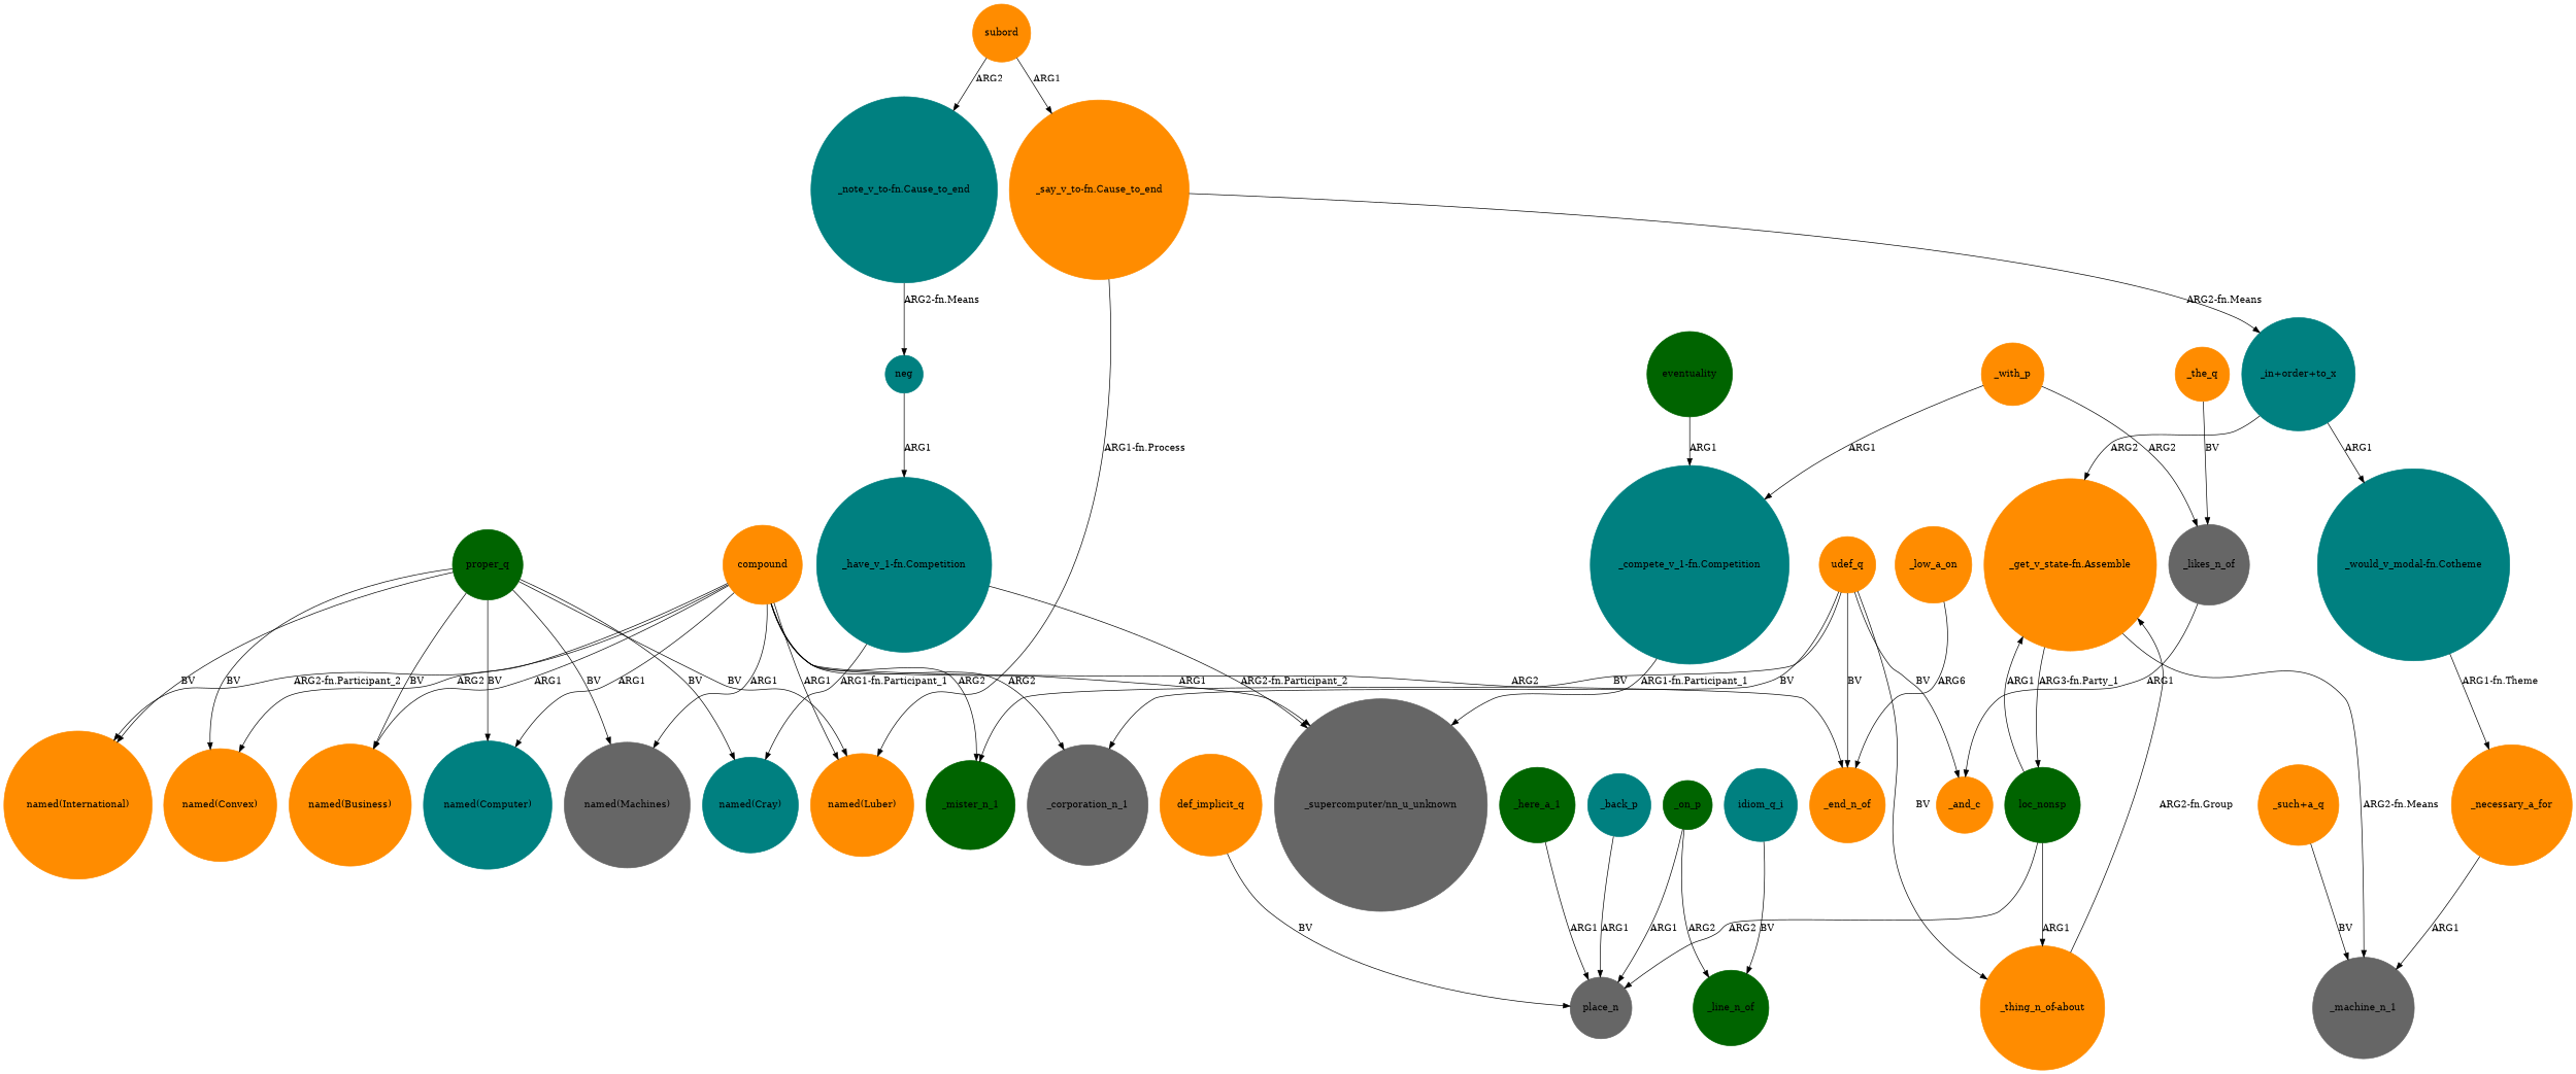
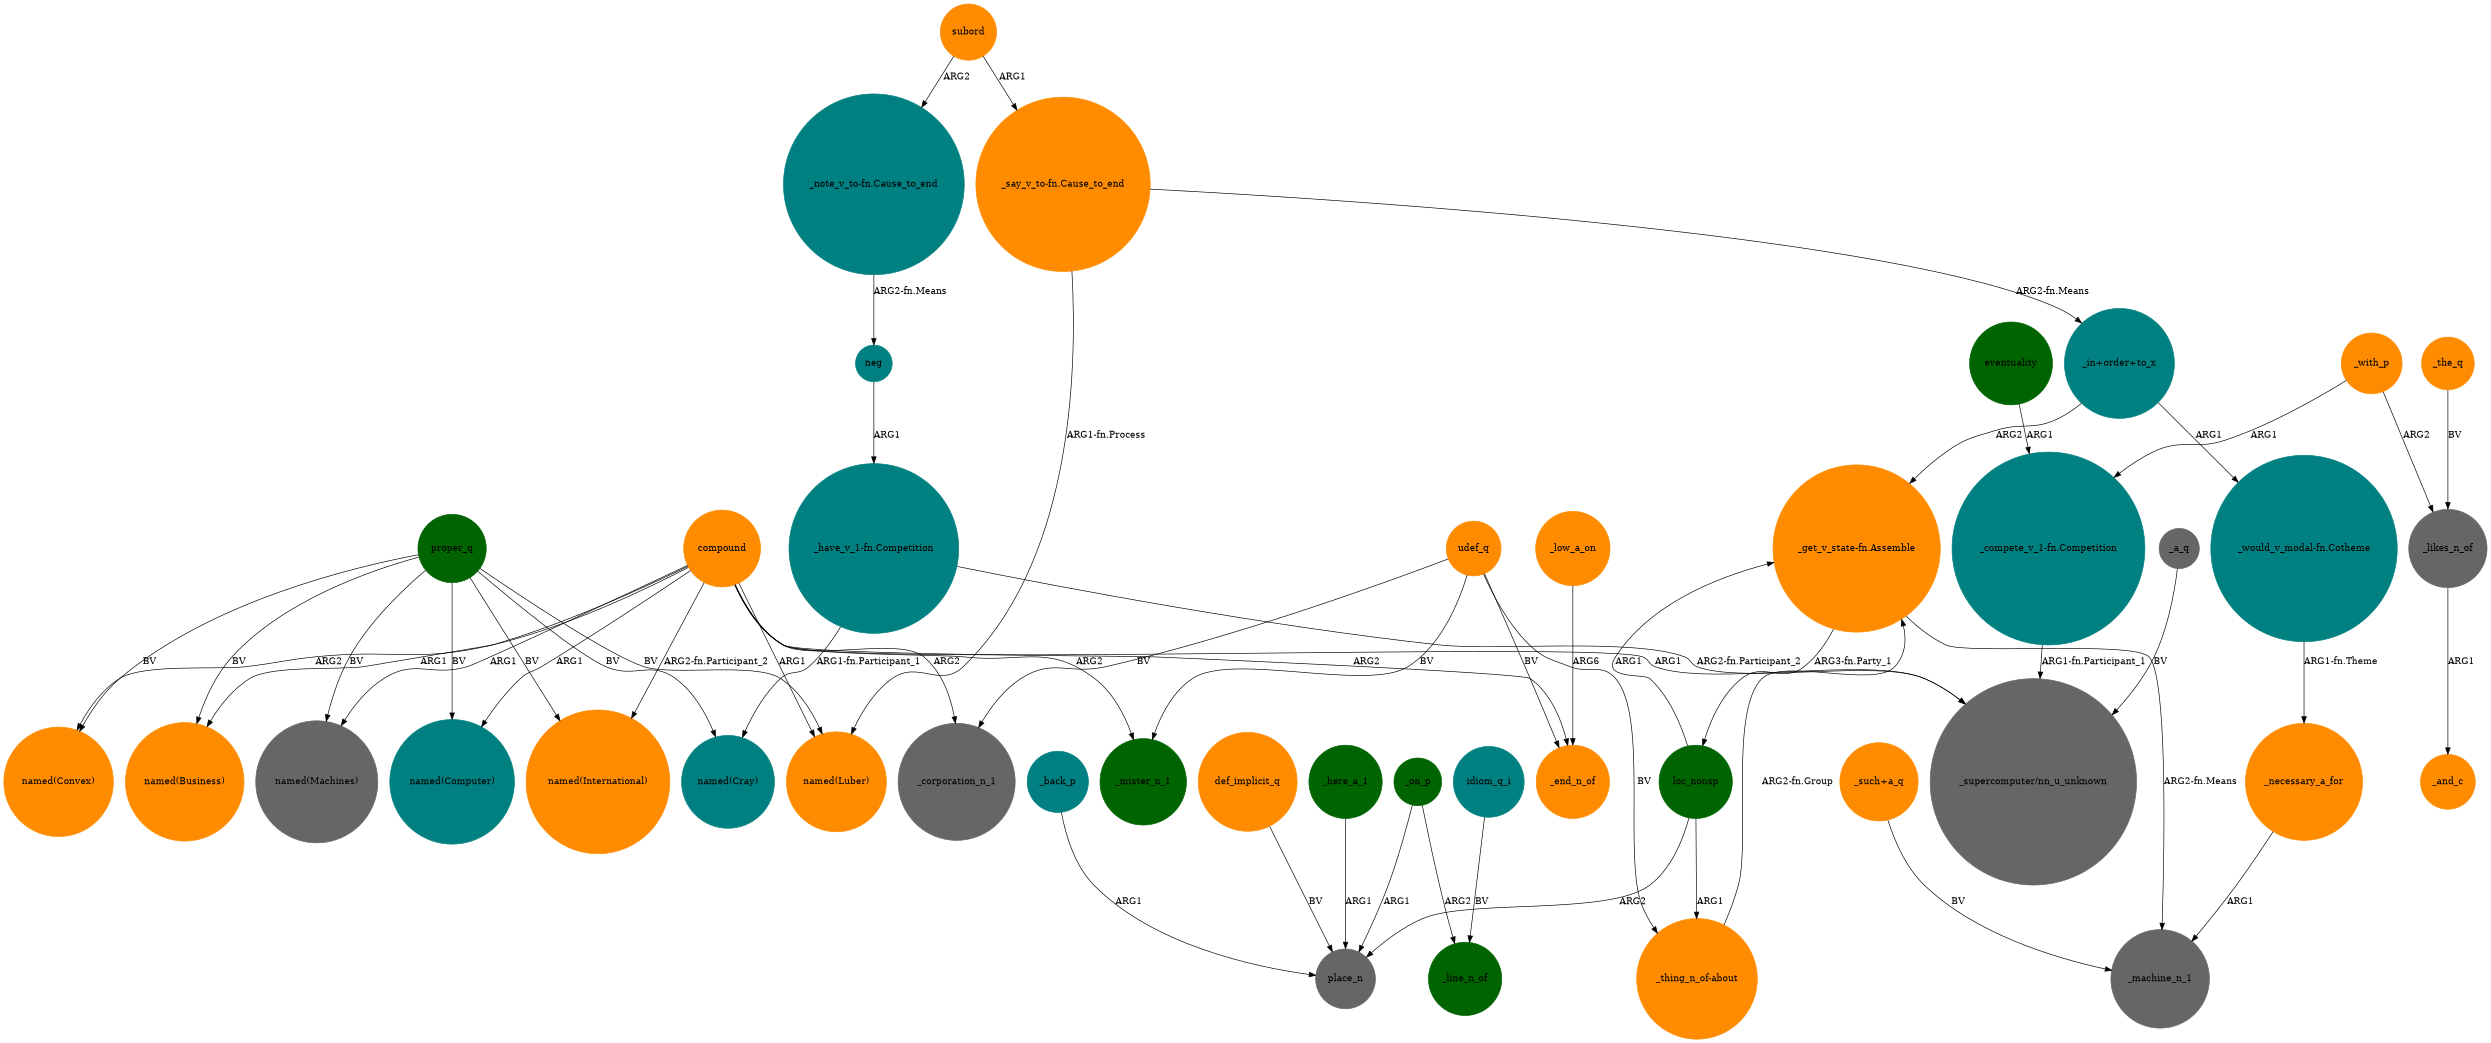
  digraph {
    node [color=darkorange shape=circle style=filled]
    proper_q [color=darkgreen]
    "named(Business)"
    "named(Computer)" [color=teal]
    "named(Machines)" [color=gray40]
    "named(Cray)" [color=teal]
    "named(Convex)"
    "named(International)"
    "named(Luber)"
    compound
    "_supercomputer/nn_u_unknown" [color=gray40]
    _mister_n_1 [color=darkgreen]
    _end_n_of
    _corporation_n_1 [color=gray40]
    _likes_n_of [color=gray40]
    _with_p
    "_compete_v_1-fn.Competition" [color=teal]
    _and_c
    "_note_v_to-fn.Cause_to_end" [color=teal]
    neg [color=teal]
    "_have_v_1-fn.Competition" [color=teal]
    place_n [color=gray40]
    def_implicit_q
    subord
    "_say_v_to-fn.Cause_to_end"
    "_in+order+to_x" [color=teal]
    _machine_n_1 [color=gray40]
    "_get_v_state-fn.Assemble"
    loc_nonsp [color=darkgreen]
    "_thing_n_of-about"
    "_such+a_q"
    udef_q
    idiom_q_i [color=teal]
    _line_n_of [color=darkgreen]
    _the_q
    _here_a_1 [color=darkgreen]
    "_would_v_modal-fn.Cotheme" [color=teal]
    _necessary_a_for
    eventuality [color=darkgreen]
    _on_p [color=darkgreen]
    _back_p [color=teal]
+   _a_q [color=gray40]
    _low_a_on
    proper_q -> "named(Business)" [label=BV]
    proper_q -> "named(Computer)" [label=BV]
    proper_q -> "named(Machines)" [label=BV]
    proper_q -> "named(Cray)" [label=BV]
    proper_q -> "named(Convex)" [label=BV]
    proper_q -> "named(International)" [label=BV]
    proper_q -> "named(Luber)" [label=BV]
    compound -> "named(Business)" [label=ARG1]
    compound -> "named(Computer)" [label=ARG1]
    compound -> "named(Machines)" [label=ARG1]
    compound -> "named(Convex)" [label=ARG2]
    compound -> "named(International)" [label="ARG2-fn.Participant_2"]
    compound -> "named(Luber)" [label=ARG1]
    compound -> "_supercomputer/nn_u_unknown" [label=ARG1]
    compound -> _mister_n_1 [label=ARG2]
    compound -> _end_n_of [label=ARG2]
    compound -> _corporation_n_1 [label=ARG2]
    _likes_n_of -> _and_c [label=ARG1]
    _with_p -> _likes_n_of [label=ARG2]
    _with_p -> "_compete_v_1-fn.Competition" [label=ARG1]
    "_compete_v_1-fn.Competition" -> "_supercomputer/nn_u_unknown" [label="ARG1-fn.Participant_1"]
    "_note_v_to-fn.Cause_to_end" -> neg [label="ARG2-fn.Means"]
    neg -> "_have_v_1-fn.Competition" [label=ARG1]
    "_have_v_1-fn.Competition" -> "named(Cray)" [label="ARG1-fn.Participant_1"]
    "_have_v_1-fn.Competition" -> "_supercomputer/nn_u_unknown" [label="ARG2-fn.Participant_2"]
    def_implicit_q -> place_n [label=BV]
    subord -> "_note_v_to-fn.Cause_to_end" [label=ARG2]
    subord -> "_say_v_to-fn.Cause_to_end" [label=ARG1]
    "_say_v_to-fn.Cause_to_end" -> "named(Luber)" [label="ARG1-fn.Process"]
    "_say_v_to-fn.Cause_to_end" -> "_in+order+to_x" [label="ARG2-fn.Means"]
    "_in+order+to_x" -> "_get_v_state-fn.Assemble" [label=ARG2]
    "_in+order+to_x" -> "_would_v_modal-fn.Cotheme" [label=ARG1]
    "_get_v_state-fn.Assemble" -> _machine_n_1 [label="ARG2-fn.Means"]
    "_get_v_state-fn.Assemble" -> loc_nonsp [label="ARG3-fn.Party_1"]
    loc_nonsp -> place_n [label=ARG2]
    loc_nonsp -> "_get_v_state-fn.Assemble" [label=ARG1]
    loc_nonsp -> "_thing_n_of-about" [label=ARG1]
    "_thing_n_of-about" -> "_get_v_state-fn.Assemble" [label="ARG2-fn.Group"]
    "_such+a_q" -> _machine_n_1 [label=BV]
    udef_q -> _mister_n_1 [label=BV]
    udef_q -> _end_n_of [label=BV]
    udef_q -> _corporation_n_1 [label=BV]
-   udef_q -> _and_c [label=BV]
    udef_q -> "_thing_n_of-about" [label=BV]
    idiom_q_i -> _line_n_of [label=BV]
    _the_q -> _likes_n_of [label=BV]
    _here_a_1 -> place_n [label=ARG1]
    "_would_v_modal-fn.Cotheme" -> _necessary_a_for [label="ARG1-fn.Theme"]
    _necessary_a_for -> _machine_n_1 [label=ARG1]
    eventuality -> "_compete_v_1-fn.Competition" [label=ARG1]
    _on_p -> place_n [label=ARG1]
    _on_p -> _line_n_of [label=ARG2]
    _back_p -> place_n [label=ARG1]
+   _a_q -> "_supercomputer/nn_u_unknown" [label=BV]
    _low_a_on -> _end_n_of [label=ARG6]
  }
